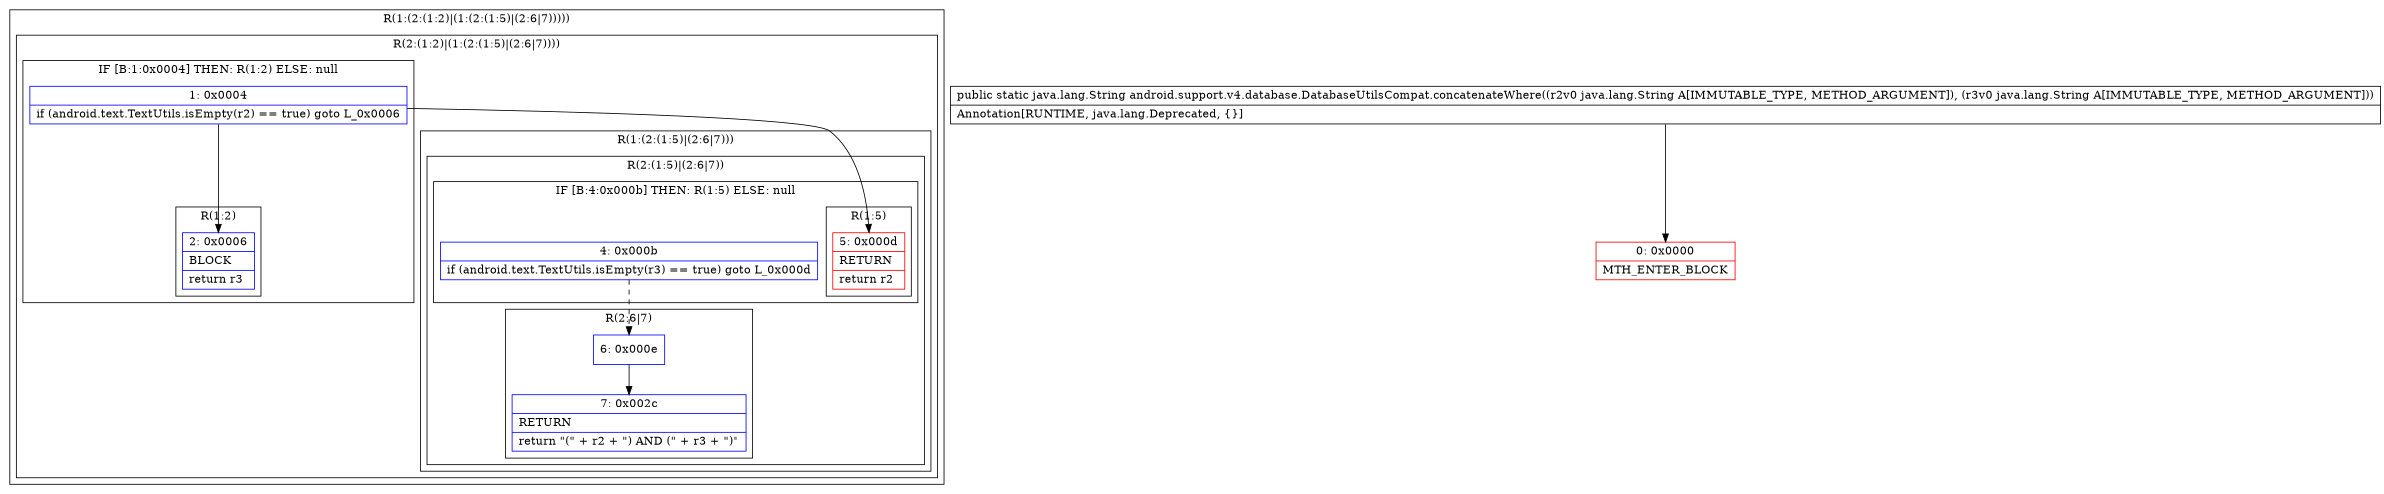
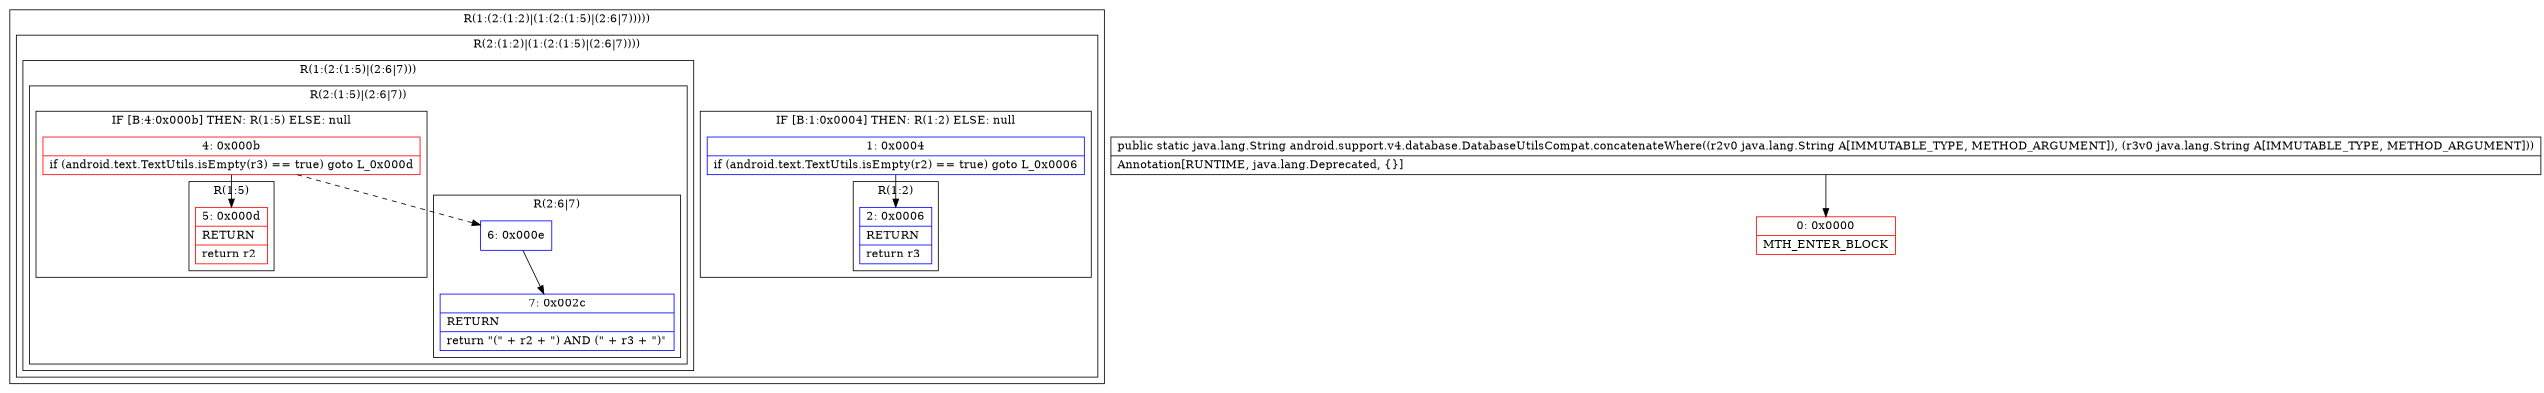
  digraph {
    node [color=blue shape=record]
-   n1 [label="{2\:\ 0x0006|BLOCK\l|return r3\l}"]
+   n1 [label="{2\:\ 0x0006|RETURN\l|return r3\l}"]
    n2 [label="{1\:\ 0x0004|if (android.text.TextUtils.isEmpty(r2) == true) goto L_0x0006\l}"]
    n3 [color=red label="{5\:\ 0x000d|RETURN\l|return r2\l}"]
-   n4 [label="{4\:\ 0x000b|if (android.text.TextUtils.isEmpty(r3) == true) goto L_0x000d\l}"]
+   n4 [color=red label="{4\:\ 0x000b|if (android.text.TextUtils.isEmpty(r3) == true) goto L_0x000d\l}"]
    n5 [label="{6\:\ 0x000e}"]
    n6 [label="{7\:\ 0x002c|RETURN\l|return \"(\" + r2 + \") AND (\" + r3 + \")\"\l}"]
    n7 [color=red label="{0\:\ 0x0000|MTH_ENTER_BLOCK\l}"]
    n8 [label="{public static java.lang.String android.support.v4.database.DatabaseUtilsCompat.concatenateWhere((r2v0 java.lang.String A[IMMUTABLE_TYPE, METHOD_ARGUMENT]), (r3v0 java.lang.String A[IMMUTABLE_TYPE, METHOD_ARGUMENT]))  | Annotation[RUNTIME, java.lang.Deprecated, \{\}]\l}" color=""]
    subgraph cluster_1 {
      label="R(1:(2:(1:2)|(1:(2:(1:5)|(2:6|7)))))"
      subgraph cluster_2 {
        label="R(2:(1:2)|(1:(2:(1:5)|(2:6|7))))"
        subgraph cluster_3 {
          label="IF [B:1:0x0004] THEN: R(1:2) ELSE: null"
          n2
          subgraph cluster_4 {
            label="R(1:2)"
            n1
          }
        }
        subgraph cluster_5 {
          label="R(1:(2:(1:5)|(2:6|7)))"
          subgraph cluster_6 {
            label="R(2:(1:5)|(2:6|7))"
            subgraph cluster_7 {
              label="IF [B:4:0x000b] THEN: R(1:5) ELSE: null"
              n4
              subgraph cluster_8 {
                label="R(1:5)"
                n3
              }
            }
            subgraph cluster_9 {
              label="R(2:6|7)"
              n5
              n6
            }
          }
        }
      }
    }
    n2 -> n1
-   n2 -> n3
+   n4 -> n3
    n4 -> n5 [style=dashed]
    n5 -> n6
    n8 -> n7
  }
